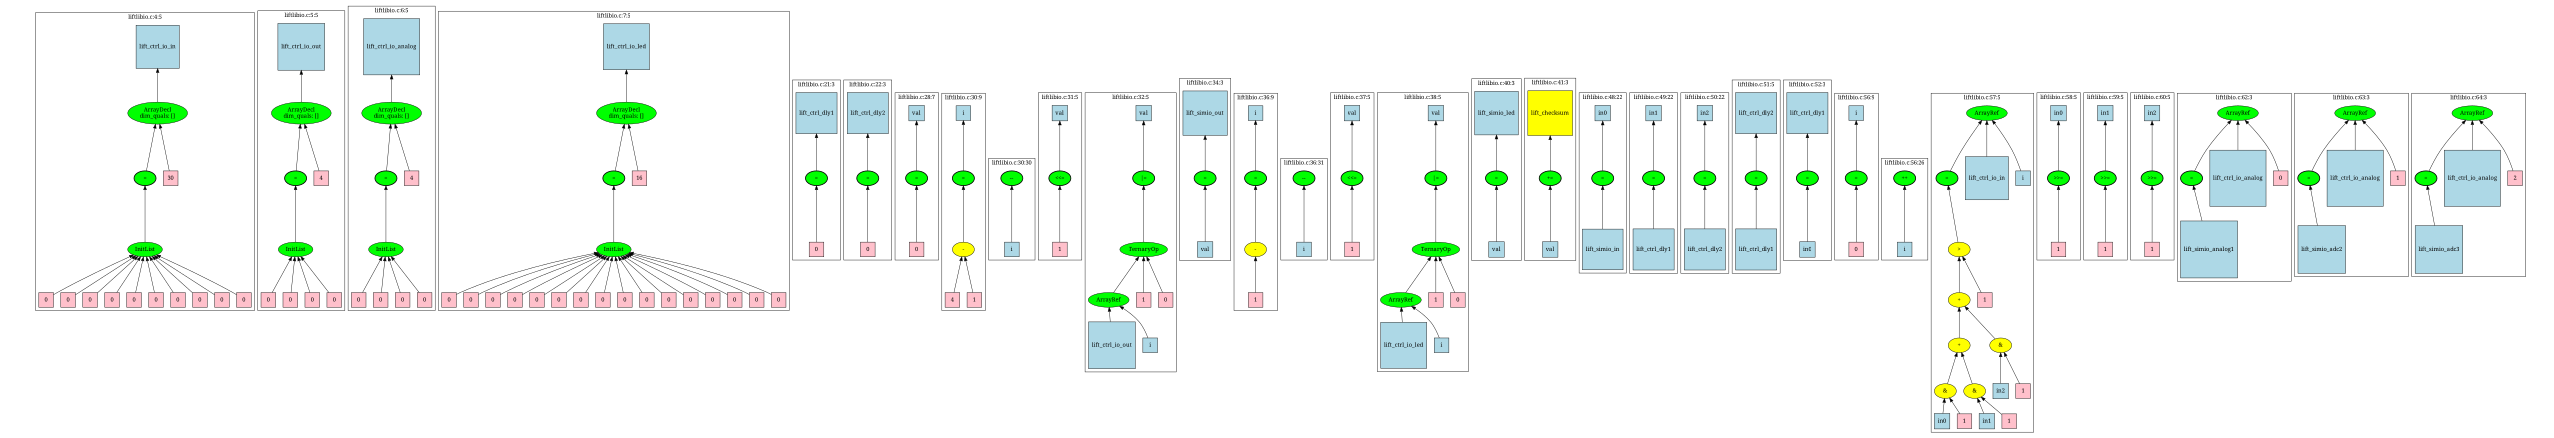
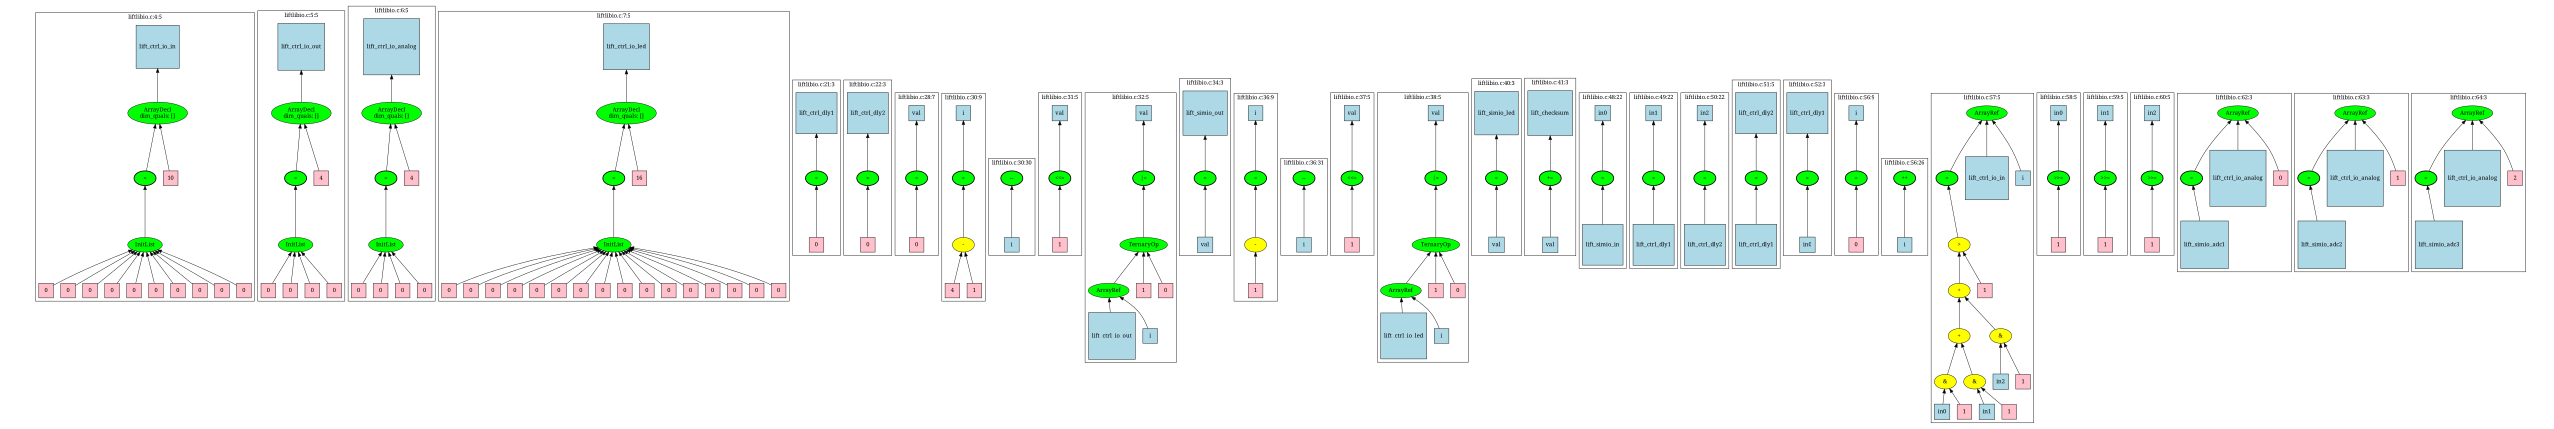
  strict graph {
    fontname="Noto Serif"
    newrank=true
    node [fontname="Noto Serif" style=filled fillcolor=pink shape=square]
    edge [fontname="Noto Serif" dir=back]
    rank2 [height=0.5 style=invis width=0.013889 fillcolor="" shape=""]
    n2 [fillcolor=green height=0.5 label="=" style="filled,bold" width=0.75 shape=""]
    n3 [fillcolor=green height=0.5 label="=" style="filled,bold" width=0.75 shape=""]
    n4 [fillcolor=green height=0.5 label="=" style="filled,bold" width=0.75 shape=""]
    n5 [fillcolor=green height=0.5 label="=" style="filled,bold" width=0.75 shape=""]
    n6 [fillcolor=green height=0.5 label="=" style="filled,bold" width=0.75 shape=""]
    n7 [fillcolor=green height=0.5 label="=" style="filled,bold" width=0.75 shape=""]
    n8 [fillcolor=green height=0.5 label="=" style="filled,bold" width=0.75 shape=""]
    n9 [fillcolor=green height=0.5 label="=" style="filled,bold" width=0.75 shape=""]
    n10 [fillcolor=green height=0.5 label="--" style="filled,bold" width=0.75 shape=""]
    n11 [fillcolor=green height=0.5 label="<<=" style="filled,bold" width=0.75 shape=""]
    n12 [fillcolor=green height=0.5 label="|=" style="filled,bold" width=0.75 shape=""]
    n13 [fillcolor=green height=0.5 label="=" style="filled,bold" width=0.75 shape=""]
    n14 [fillcolor=green height=0.5 label="=" style="filled,bold" width=0.75 shape=""]
    n15 [fillcolor=green height=0.5 label="--" style="filled,bold" width=0.75 shape=""]
    n16 [fillcolor=green height=0.5 label="<<=" style="filled,bold" width=0.75 shape=""]
    n17 [fillcolor=green height=0.5 label="|=" style="filled,bold" width=0.75 shape=""]
    n18 [fillcolor=green height=0.5 label="=" style="filled,bold" width=0.75 shape=""]
    n19 [fillcolor=green height=0.5 label="+=" style="filled,bold" width=0.75 shape=""]
    n20 [fillcolor=green height=0.5 label="=" style="filled,bold" width=0.75 shape=""]
    n21 [fillcolor=green height=0.5 label="=" style="filled,bold" width=0.75 shape=""]
    n22 [fillcolor=green height=0.5 label="=" style="filled,bold" width=0.75 shape=""]
    n23 [fillcolor=green height=0.5 label="=" style="filled,bold" width=0.75 shape=""]
    n24 [fillcolor=green height=0.5 label="=" style="filled,bold" width=0.75 shape=""]
    n25 [fillcolor=green height=0.5 label="=" style="filled,bold" width=0.75 shape=""]
    n26 [fillcolor=green height=0.5 label="++" style="filled,bold" width=0.75 shape=""]
    n27 [fillcolor=green height=0.5 label="=" style="filled,bold" width=0.75 shape=""]
    n28 [fillcolor=green height=0.5 label=">>=" style="filled,bold" width=0.75 shape=""]
    n29 [fillcolor=green height=0.5 label=">>=" style="filled,bold" width=0.75 shape=""]
    n30 [fillcolor=green height=0.5 label=">>=" style="filled,bold" width=0.75 shape=""]
    n31 [fillcolor=green height=0.5 label="=" style="filled,bold" width=0.75 shape=""]
    n32 [fillcolor=green height=0.5 label="=" style="filled,bold" width=0.75 shape=""]
    n33 [fillcolor=green height=0.5 label="=" style="filled,bold" width=0.75 shape=""]
    end [height=0.5 style=invis width=0.013889 fillcolor="" shape=""]
    n35 [fillcolor=lightblue height=0.5 label=in0 width=0.5]
    n36 [fillcolor=lightblue height=1.2222 label=lift_ctrl_dly1 width=1.2222]
    n37 [fillcolor=green height=0.5 label=TernaryOp width=1.3721 shape=""]
    n38 [fillcolor=green height=0.5 label=ArrayRef width=1.2277 shape=""]
    n39 [height=0.5 label=1 width=0.5]
    n40 [height=0.5 label=0 width=0.5]
    n41 [fillcolor=lightblue height=1.3611 label=lift_ctrl_io_out width=1.3611]
    n42 [fillcolor=lightblue height=0.5 label=i width=0.5]
    n43 [fillcolor=lightblue height=0.5 label=val width=0.5]
    n44 [fillcolor=green height=0.5 label=InitList width=1.011 shape=""]
    n45 [height=0.5 label=0 width=0.5]
    n46 [height=0.5 label=0 width=0.5]
    n47 [height=0.5 label=0 width=0.5]
    n48 [height=0.5 label=0 width=0.5]
    n49 [height=0.5 label=0 width=0.5]
    n50 [height=0.5 label=0 width=0.5]
    n51 [height=0.5 label=0 width=0.5]
    n52 [height=0.5 label=0 width=0.5]
    n53 [height=0.5 label=0 width=0.5]
    n54 [height=0.5 label=0 width=0.5]
    n55 [height=0.5 label=0 width=0.5]
    n56 [height=0.5 label=0 width=0.5]
    n57 [height=0.5 label=0 width=0.5]
    n58 [height=0.5 label=0 width=0.5]
    n59 [height=0.5 label=0 width=0.5]
    n60 [height=0.5 label=0 width=0.5]
    n61 [fillcolor=green height=0.74639 label="ArrayDecl\ndim_quals: []" width=1.7678 shape=""]
    n62 [height=0.5 label=16 width=0.5]
    n63 [fillcolor=lightblue height=1.3611 label=lift_ctrl_io_led width=1.3611]
    n64 [fillcolor=green height=0.5 label=InitList width=1.011 shape=""]
    n65 [height=0.5 label=0 width=0.5]
    n66 [height=0.5 label=0 width=0.5]
    n67 [height=0.5 label=0 width=0.5]
    n68 [height=0.5 label=0 width=0.5]
    n69 [fillcolor=green height=0.74639 label="ArrayDecl\ndim_quals: []" width=1.7678 shape=""]
    n70 [height=0.5 label=4 width=0.5]
    n71 [fillcolor=lightblue height=1.625 label=lift_ctrl_io_analog width=1.625]
    n72 [fillcolor=green height=0.5 label=InitList width=1.011 shape=""]
    n73 [height=0.5 label=0 width=0.5]
    n74 [height=0.5 label=0 width=0.5]
    n75 [height=0.5 label=0 width=0.5]
    n76 [height=0.5 label=0 width=0.5]
    n77 [height=0.5 label=0 width=0.5]
    n78 [height=0.5 label=0 width=0.5]
    n79 [height=0.5 label=0 width=0.5]
    n80 [height=0.5 label=0 width=0.5]
    n81 [height=0.5 label=0 width=0.5]
    n82 [height=0.5 label=0 width=0.5]
    n83 [fillcolor=green height=0.74639 label="ArrayDecl\ndim_quals: []" width=1.7678 shape=""]
-   n84 [height=0.5 label=30 width=0.5]
+   n84 [height=0.5 label=10 width=0.5]
    n85 [fillcolor=lightblue height=1.2778 label=lift_ctrl_io_in width=1.2778]
    n86 [height=0.5 label=1 width=0.5]
    n87 [fillcolor=lightblue height=0.5 label=val width=0.5]
    n88 [height=0.5 label=1 width=0.5]
    n89 [fillcolor=lightblue height=0.5 label=in0 width=0.5]
    n90 [fillcolor=lightblue height=1.2222 label=lift_ctrl_dly1 width=1.2222]
    n91 [fillcolor=lightblue height=1.2222 label=lift_ctrl_dly2 width=1.2222]
    n92 [fillcolor=lightblue height=0.5 label=i width=0.5]
    n93 [fillcolor=lightblue height=0.5 label=i width=0.5]
    n94 [fillcolor=lightblue height=0.5 label=val width=0.5]
-   n95 [fillcolor=yellow height=1.3056 label=lift_checksum width=1.3056]
+   n95 [fillcolor=lightblue height=1.3056 label=lift_checksum width=1.3056]
    n96 [height=0.5 label=1 width=0.5]
    n97 [fillcolor=lightblue height=0.5 label=in1 width=0.5]
    n98 [fillcolor=yellow height=0.5 label="-" width=0.75 shape=""]
    n99 [height=0.5 label=4 width=0.5]
    n100 [height=0.5 label=1 width=0.5]
    n101 [fillcolor=lightblue height=0.5 label=i width=0.5]
    n102 [fillcolor=lightblue height=0.5 label=val width=0.5]
    n103 [fillcolor=lightblue height=1.2917 label=lift_simio_led width=1.2917]
    n104 [height=0.5 label=0 width=0.5]
    n105 [fillcolor=lightblue height=0.5 label=val width=0.5]
    n106 [fillcolor=lightblue height=1.2222 label=lift_ctrl_dly2 width=1.2222]
    n107 [fillcolor=lightblue height=0.5 label=in2 width=0.5]
    n108 [fillcolor=yellow height=0.5 label=">" width=0.75 shape=""]
    n109 [fillcolor=yellow height=0.5 label="+" width=0.75 shape=""]
    n110 [height=0.5 label=1 width=0.5]
    n111 [fillcolor=yellow height=0.5 label="+" width=0.75 shape=""]
    n112 [fillcolor=yellow height=0.5 label="&" width=0.75 shape=""]
    n113 [fillcolor=yellow height=0.5 label="&" width=0.75 shape=""]
    n114 [fillcolor=yellow height=0.5 label="&" width=0.75 shape=""]
    n115 [fillcolor=lightblue height=0.5 label=in2 width=0.5]
    n116 [height=0.5 label=1 width=0.5]
    n117 [fillcolor=green height=0.5 label=ArrayRef width=1.2277 shape=""]
    n118 [fillcolor=lightblue height=1.2778 label=lift_ctrl_io_in width=1.2778]
    n119 [fillcolor=lightblue height=0.5 label=i width=0.5]
    n120 [fillcolor=lightblue height=0.5 label=in0 width=0.5]
    n121 [height=0.5 label=1 width=0.5]
    n122 [fillcolor=lightblue height=0.5 label=in1 width=0.5]
    n123 [height=0.5 label=1 width=0.5]
    n124 [fillcolor=lightblue height=0.5 label=i width=0.5]
    n125 [fillcolor=lightblue height=1.2222 label=lift_ctrl_dly1 width=1.2222]
    n126 [fillcolor=lightblue height=0.5 label=in1 width=0.5]
    n127 [fillcolor=green height=0.5 label=TernaryOp width=1.3721 shape=""]
    n128 [fillcolor=green height=0.5 label=ArrayRef width=1.2277 shape=""]
    n129 [height=0.5 label=1 width=0.5]
    n130 [height=0.5 label=0 width=0.5]
    n131 [fillcolor=lightblue height=1.3611 label=lift_ctrl_io_led width=1.3611]
    n132 [fillcolor=lightblue height=0.5 label=i width=0.5]
    n133 [fillcolor=lightblue height=0.5 label=val width=0.5]
    n134 [height=0.5 label=0 width=0.5]
    n135 [fillcolor=lightblue height=1.2222 label=lift_ctrl_dly2 width=1.2222]
    n136 [fillcolor=green height=0.5 label=InitList width=1.011 shape=""]
    n137 [height=0.5 label=0 width=0.5]
    n138 [height=0.5 label=0 width=0.5]
    n139 [height=0.5 label=0 width=0.5]
    n140 [height=0.5 label=0 width=0.5]
    n141 [fillcolor=green height=0.74639 label="ArrayDecl\ndim_quals: []" width=1.7678 shape=""]
    n142 [height=0.5 label=4 width=0.5]
    n143 [fillcolor=lightblue height=1.3611 label=lift_ctrl_io_out width=1.3611]
    n144 [fillcolor=lightblue height=1.2083 label=lift_simio_in width=1.2083]
    n145 [fillcolor=lightblue height=0.5 label=in0 width=0.5]
    n146 [height=0.5 label=1 width=0.5]
    n147 [fillcolor=lightblue height=0.5 label=val width=0.5]
    n148 [fillcolor=yellow height=0.5 label="-" width=0.75 shape=""]
    n149 [height=0.5 label=1 width=0.5]
    n150 [fillcolor=lightblue height=0.5 label=i width=0.5]
    n151 [height=0.5 label=0 width=0.5]
    n152 [fillcolor=lightblue height=0.5 label=i width=0.5]
    n153 [height=0.5 label=0 width=0.5]
    n154 [fillcolor=lightblue height=1.2222 label=lift_ctrl_dly1 width=1.2222]
    n155 [fillcolor=lightblue height=0.5 label=val width=0.5]
    n156 [fillcolor=lightblue height=1.3056 label=lift_simio_out width=1.3056]
    n157 [fillcolor=lightblue height=1.4167 label=lift_simio_adc2 width=1.4167]
    n158 [fillcolor=green height=0.5 label=ArrayRef width=1.2277 shape=""]
    n159 [fillcolor=lightblue height=1.625 label=lift_ctrl_io_analog width=1.625]
    n160 [height=0.5 label=1 width=0.5]
-   n161 [fillcolor=lightblue height=1.4167 label=lift_simio_analog1 width=1.4167]
+   n161 [fillcolor=lightblue height=1.4167 label=lift_simio_adc1 width=1.4167]
    n162 [fillcolor=green height=0.5 label=ArrayRef width=1.2277 shape=""]
    n163 [fillcolor=lightblue height=1.625 label=lift_ctrl_io_analog width=1.625]
    n164 [height=0.5 label=0 width=0.5]
    n165 [fillcolor=lightblue height=1.4167 label=lift_simio_adc3 width=1.4167]
    n166 [fillcolor=green height=0.5 label=ArrayRef width=1.2277 shape=""]
    n167 [fillcolor=lightblue height=1.625 label=lift_ctrl_io_analog width=1.625]
    n168 [height=0.5 label=2 width=0.5]
    n169 [height=0.5 label=1 width=0.5]
    n170 [fillcolor=lightblue height=0.5 label=in2 width=0.5]
    rank1 [height=0.5 style=invis width=0.013889 fillcolor="" shape=""]
    subgraph sub_1 {
      rank=same
      rankdir=LR
      rank2
      n2
      n3
      n4
      n5
      n6
      n7
      n8
      n9
      n10
      n11
      n12
      n13
      n14
      n15
      n16
      n17
      n18
      n19
      n20
      n21
      n22
      n23
      n24
      n25
      n26
      n27
      n28
      n29
      n30
      n31
      n32
      n33
      end
    }
    subgraph cluster_2 {
      label="liftlibio.c:52:3"
      n24
      n35
      n36
    }
    subgraph cluster_3 {
      label="liftlibio.c:32:5"
      n12
      n37
      n38
      n39
      n40
      n41
      n42
      n43
    }
    subgraph cluster_4 {
      label="liftlibio.c:7:5"
      n5
      n44
      n45
      n46
      n47
      n48
      n49
      n50
      n51
      n52
      n53
      n54
      n55
      n56
      n57
      n58
      n59
      n60
      n61
      n62
      n63
    }
    subgraph cluster_5 {
      label="liftlibio.c:6:5"
      n4
      n64
      n65
      n66
      n67
      n68
      n69
      n70
      n71
    }
    subgraph cluster_6 {
      label="liftlibio.c:4:5"
      n2
      n72
      n73
      n74
      n75
      n76
      n77
      n78
      n79
      n80
      n81
      n82
      n83
      n84
      n85
    }
    subgraph cluster_7 {
      label="liftlibio.c:31:5"
      n11
      n86
      n87
    }
    subgraph cluster_8 {
      label="liftlibio.c:58:5"
      n28
      n88
      n89
    }
    subgraph cluster_9 {
      label="liftlibio.c:51:5"
      n23
      n90
      n91
    }
    subgraph cluster_10 {
      label="liftlibio.c:36:31"
      n15
      n92
    }
    subgraph cluster_11 {
      label="liftlibio.c:30:30"
      n10
      n93
    }
    subgraph cluster_12 {
      label="liftlibio.c:41:3"
      n19
      n94
      n95
    }
    subgraph cluster_13 {
      label="liftlibio.c:59:5"
      n29
      n96
      n97
    }
    subgraph cluster_14 {
      label="liftlibio.c:30:9"
      n9
      n98
      n99
      n100
      n101
    }
    subgraph cluster_15 {
      label="liftlibio.c:40:3"
      n18
      n102
      n103
    }
    subgraph cluster_16 {
      label="liftlibio.c:28:7"
      n8
      n104
      n105
    }
    subgraph cluster_17 {
      label="liftlibio.c:50:22"
      n22
      n106
      n107
    }
    subgraph cluster_18 {
      label="liftlibio.c:57:5"
      n27
      n108
      n109
      n110
      n111
      n112
      n113
      n114
      n115
      n116
      n117
      n118
      n119
      n120
      n121
      n122
      n123
    }
    subgraph cluster_19 {
      label="liftlibio.c:56:26"
      n26
      n124
    }
    subgraph cluster_20 {
      label="liftlibio.c:49:22"
      n21
      n125
      n126
    }
    subgraph cluster_21 {
      label="liftlibio.c:38:5"
      n17
      n127
      n128
      n129
      n130
      n131
      n132
      n133
    }
    subgraph cluster_22 {
      label="liftlibio.c:22:3"
      n7
      n134
      n135
    }
    subgraph cluster_23 {
      label="liftlibio.c:5:5"
      n3
      n136
      n137
      n138
      n139
      n140
      n141
      n142
      n143
    }
    subgraph cluster_24 {
      label="liftlibio.c:48:22"
      n20
      n144
      n145
    }
    subgraph cluster_25 {
      label="liftlibio.c:37:5"
      n16
      n146
      n147
    }
    subgraph cluster_26 {
      label="liftlibio.c:36:9"
      n14
      n148
      n149
      n150
    }
    subgraph cluster_27 {
      label="liftlibio.c:56:9"
      n25
      n151
      n152
    }
    subgraph cluster_28 {
      label="liftlibio.c:21:3"
      n6
      n153
      n154
    }
    subgraph cluster_29 {
      label="liftlibio.c:34:3"
      n13
      n155
      n156
    }
    subgraph cluster_30 {
      label="liftlibio.c:63:3"
      n32
      n157
      n158
      n159
      n160
    }
    subgraph cluster_31 {
      label="liftlibio.c:62:3"
      n31
      n161
      n162
      n163
      n164
    }
    subgraph cluster_32 {
      label="liftlibio.c:64:3"
      n33
      n165
      n166
      n167
      n168
    }
    subgraph cluster_33 {
      label="liftlibio.c:60:5"
      n30
      n169
      n170
    }
    rank2 -- n2 [style=invis dir=""]
    n2 -- n3 [style=invis dir=""]
    n2 -- n72
    n3 -- n4 [style=invis dir=""]
    n3 -- n136
    n4 -- n5 [style=invis dir=""]
    n4 -- n64
    n5 -- n6 [style=invis dir=""]
    n5 -- n44
    n6 -- n7 [style=invis dir=""]
    n6 -- n153
    n7 -- n8 [style=invis dir=""]
    n7 -- n134
    n8 -- n9 [style=invis dir=""]
    n8 -- n104
    n9 -- n10 [style=invis dir=""]
    n9 -- n98
    n10 -- n11 [style=invis dir=""]
    n10 -- n93
    n11 -- n12 [style=invis dir=""]
    n11 -- n86
    n12 -- n13 [style=invis dir=""]
    n12 -- n37
    n13 -- n14 [style=invis dir=""]
    n13 -- n155
    n14 -- n15 [style=invis dir=""]
    n14 -- n148
    n15 -- n16 [style=invis dir=""]
    n15 -- n92
    n16 -- n17 [style=invis dir=""]
    n16 -- n146
    n17 -- n18 [style=invis dir=""]
    n17 -- n127
    n18 -- n19 [style=invis dir=""]
    n18 -- n102
    n19 -- n20 [style=invis dir=""]
    n19 -- n94
    n20 -- n21 [style=invis dir=""]
    n20 -- n144
    n21 -- n22 [style=invis dir=""]
    n21 -- n125
    n22 -- n23 [style=invis dir=""]
    n22 -- n106
    n23 -- n24 [style=invis dir=""]
    n23 -- n90
    n24 -- n25 [style=invis dir=""]
    n24 -- n35
    n25 -- n26 [style=invis dir=""]
    n25 -- n151
    n26 -- n27 [style=invis dir=""]
    n26 -- n124
    n27 -- n28 [style=invis dir=""]
    n27 -- n108
    n28 -- n29 [style=invis dir=""]
    n28 -- n88
    n29 -- n30 [style=invis dir=""]
    n29 -- n96
    n30 -- n31 [style=invis dir=""]
    n30 -- n169
    n31 -- n32 [style=invis dir=""]
    n31 -- n161
    n32 -- n33 [style=invis dir=""]
    n32 -- n157
    n33 -- end [style=invis dir=""]
    n33 -- n165
    n36 -- n24
    n37 -- n38
    n37 -- n39
    n37 -- n40
    n38 -- n41
    n38 -- n42
    n43 -- n12
    n44 -- n45
    n44 -- n46
    n44 -- n47
    n44 -- n48
    n44 -- n49
    n44 -- n50
    n44 -- n51
    n44 -- n52
    n44 -- n53
    n44 -- n54
    n44 -- n55
    n44 -- n56
    n44 -- n57
    n44 -- n58
    n44 -- n59
    n44 -- n60
    n61 -- n5
    n61 -- n62
    n63 -- n61
    n64 -- n65
    n64 -- n66
    n64 -- n67
    n64 -- n68
    n69 -- n4
    n69 -- n70
    n71 -- n69
    n72 -- n73
    n72 -- n74
    n72 -- n75
    n72 -- n76
    n72 -- n77
    n72 -- n78
    n72 -- n79
    n72 -- n80
    n72 -- n81
    n72 -- n82
    n83 -- n2
    n83 -- n84
    n85 -- n83
    n87 -- n11
    n89 -- n28
    n91 -- n23
    n95 -- n19
    n97 -- n29
    n98 -- n99
    n98 -- n100
    n101 -- n9
    n103 -- n18
    n105 -- n8
    n107 -- n22
    n108 -- n109
    n108 -- n110
    n109 -- n111
    n109 -- n112
    n111 -- n113
    n111 -- n114
    n112 -- n115
    n112 -- n116
    n113 -- n120
    n113 -- n121
    n114 -- n122
    n114 -- n123
    n117 -- n27
    n117 -- n118
    n117 -- n119
    n126 -- n21
    n127 -- n128
    n127 -- n129
    n127 -- n130
    n128 -- n131
    n128 -- n132
    n133 -- n17
    n135 -- n7
    n136 -- n137
    n136 -- n138
    n136 -- n139
    n136 -- n140
    n141 -- n3
    n141 -- n142
    n143 -- n141
    n145 -- n20
    n147 -- n16
    n148 -- n149
    n150 -- n14
    n152 -- n25
    n154 -- n6
    n156 -- n13
    n158 -- n32
    n158 -- n159
    n158 -- n160
    n162 -- n31
    n162 -- n163
    n162 -- n164
    n166 -- n33
    n166 -- n167
    n166 -- n168
    n170 -- n30
    rank1 -- rank2 [style=invis dir=""]
  }
